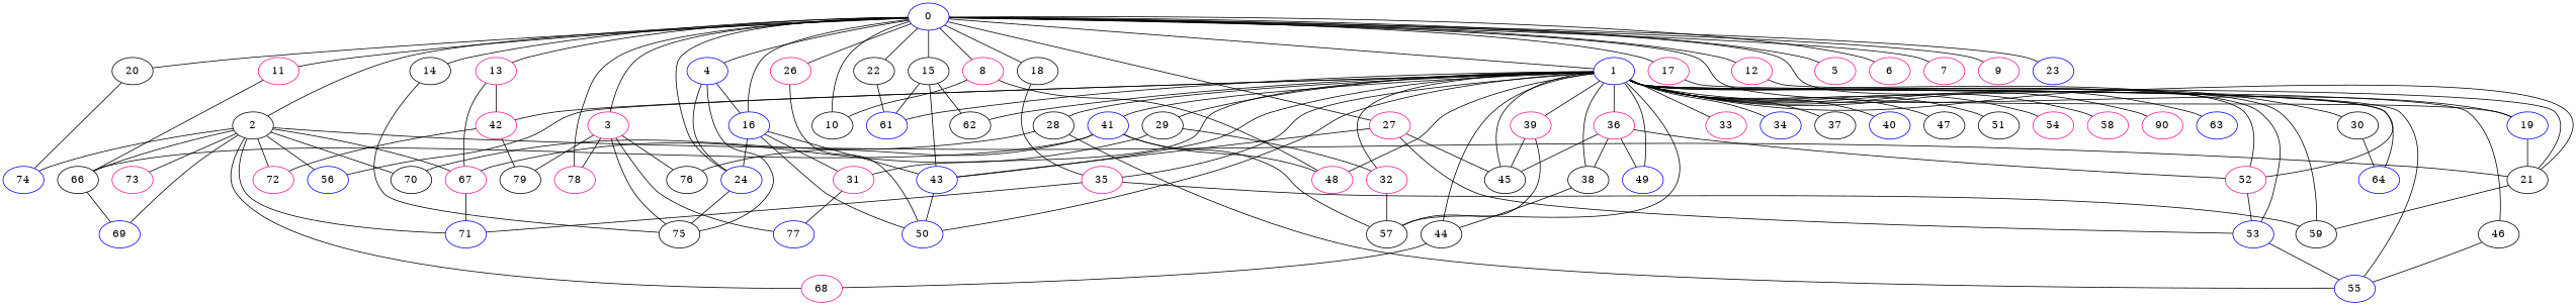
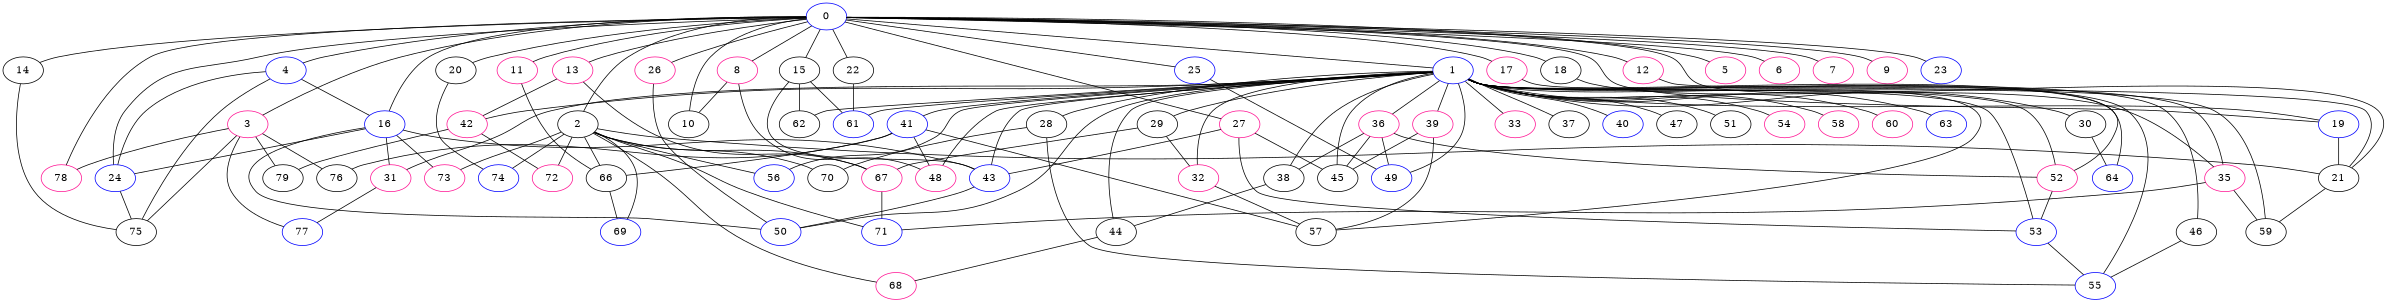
  graph {
    node [color=deeppink]
    0 [color=blue]
    1 [color=blue]
    2 [color=black]
    3
    4 [color=blue]
    5
    6
    7
    8
    9
    10 [color=black]
    11
    12
    13
    14 [color=black]
    15 [color=black]
    16 [color=blue]
    17
    18 [color=black]
    19 [color=blue]
    20 [color=black]
    21 [color=black]
    22 [color=black]
    23 [color=blue]
    24 [color=blue]
+   25 [color=blue]
    26
    27
    78
    28 [color=black]
    29 [color=black]
    30 [color=black]
    31
    32
    33
-   34 [color=blue]
    35
    36
    37 [color=black]
    38 [color=black]
    39
    40 [color=blue]
    41 [color=blue]
    42
    43 [color=blue]
    44 [color=black]
    45 [color=black]
    46 [color=black]
    47 [color=black]
    48
    49 [color=blue]
    50 [color=blue]
    51 [color=black]
    52
    53 [color=blue]
    54
    55 [color=blue]
    56 [color=blue]
    57 [color=black]
    58
    59 [color=black]
-   60 [label=90]
+   60
    61 [color=blue]
    62 [color=black]
    63 [color=blue]
    64 [color=blue]
    66 [color=black]
    67
    68
    69 [color=blue]
    70 [color=black]
    71 [color=blue]
    72
    73
    74 [color=blue]
    75 [color=black]
    76 [color=black]
    77 [color=blue]
    79 [color=black]
    0 -- 1
    0 -- 2
    0 -- 3
    0 -- 4
    0 -- 5
    0 -- 6
    0 -- 7
    0 -- 8
    0 -- 9
    0 -- 10
    0 -- 11
    0 -- 12
    0 -- 13
    0 -- 14
    0 -- 15
    0 -- 16
    0 -- 17
    0 -- 18
    0 -- 19
    0 -- 20
    0 -- 21
    0 -- 22
    0 -- 23
    0 -- 24
+   0 -- 25
    0 -- 26
    0 -- 27
    0 -- 78
    1 -- 19
    1 -- 28
    1 -- 29
    1 -- 30
    1 -- 31
    1 -- 32
    1 -- 33
-   1 -- 34
    1 -- 35
    1 -- 36
    1 -- 37
    1 -- 38
    1 -- 39
    1 -- 40
    1 -- 41
    1 -- 42
    1 -- 43
    1 -- 44
    1 -- 45
    1 -- 46
    1 -- 47
    1 -- 48
    1 -- 49
    1 -- 50
    1 -- 51
    1 -- 52
    1 -- 53
    1 -- 54
    1 -- 55
    1 -- 56
    1 -- 57
    1 -- 58
    1 -- 59
    1 -- 60
    1 -- 61
    1 -- 62
    1 -- 63
    1 -- 64
    2 -- 21
    2 -- 56
    2 -- 66
    2 -- 67
    2 -- 68
    2 -- 69
    2 -- 70
    2 -- 71
    2 -- 72
    2 -- 73
    2 -- 74
    3 -- 78
    3 -- 75
    3 -- 76
    3 -- 77
    3 -- 79
    4 -- 16
    4 -- 24
    4 -- 75
    8 -- 10
    8 -- 48
    11 -- 66
    12 -- 21
    13 -- 42
    13 -- 67
    14 -- 75
    15 -- 43
    15 -- 61
    15 -- 62
    16 -- 24
    16 -- 31
    16 -- 43
    16 -- 50
+   16 -- 73
    17 -- 52
    18 -- 35
    19 -- 21
    20 -- 74
    21 -- 59
    22 -- 61
    24 -- 75
+   25 -- 49
    26 -- 50
    27 -- 43
    27 -- 45
    27 -- 53
    28 -- 55
    28 -- 70
    29 -- 32
    29 -- 67
    30 -- 64
    31 -- 77
    32 -- 57
    35 -- 59
    35 -- 71
    36 -- 38
    36 -- 45
    36 -- 49
    36 -- 52
    38 -- 44
    39 -- 45
    39 -- 57
    41 -- 48
    41 -- 57
    41 -- 66
    41 -- 76
    42 -- 72
    42 -- 79
    43 -- 50
    44 -- 68
    46 -- 55
    52 -- 53
    53 -- 55
    66 -- 69
    67 -- 71
  }
